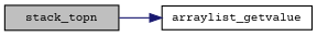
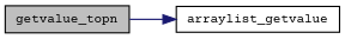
  digraph {
    rankdir=LR
    fontname="Courier Prime"
    node [color=black fontname="Courier Prime" fontsize=10 shape=record style=filled]
-   n1 [fillcolor=grey75 fontcolor=black height=0.2 label=stack_topn width=0.4]
+   n1 [fillcolor=grey75 fontcolor=black height=0.2 label=getvalue_topn width=0.4]
    n2 [fillcolor=white height=0.2 label=arraylist_getvalue width=0.4]
    n1 -> n2 [color=midnightblue fontname="Courier Prime" fontsize=10 labelfontname=Helvetica labelfontsize=10 style=solid]
  }
